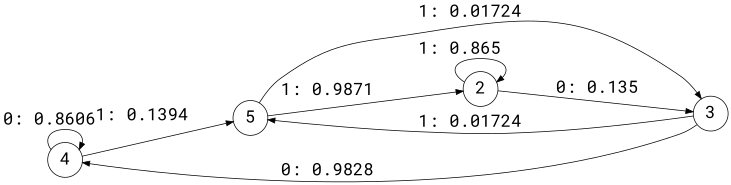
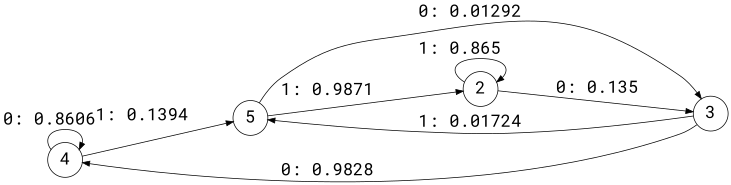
  digraph {
    fontname="Roboto Mono"
    rankdir=LR
    node [fontname="Roboto Mono" fontsize=24 shape=circle]
    edge [fontname="Roboto Mono" fontsize=24]
    n1 [label=4]
    n2 [label=5]
    3
    2
    n1 -> n1 [label="0: 0.8606   "]
    n1 -> n2 [label="1: 0.1394   "]
-   n2 -> 3 [label="1: 0.01724  "]
+   n2 -> 3 [label="0: 0.01292  "]
    n2 -> 2 [label="1: 0.9871   "]
    3 -> n1 [label="0: 0.9828   "]
    3 -> n2 [label="1: 0.01724  "]
    2 -> 3 [label="0: 0.135    "]
    2 -> 2 [label="1: 0.865    "]
  }
